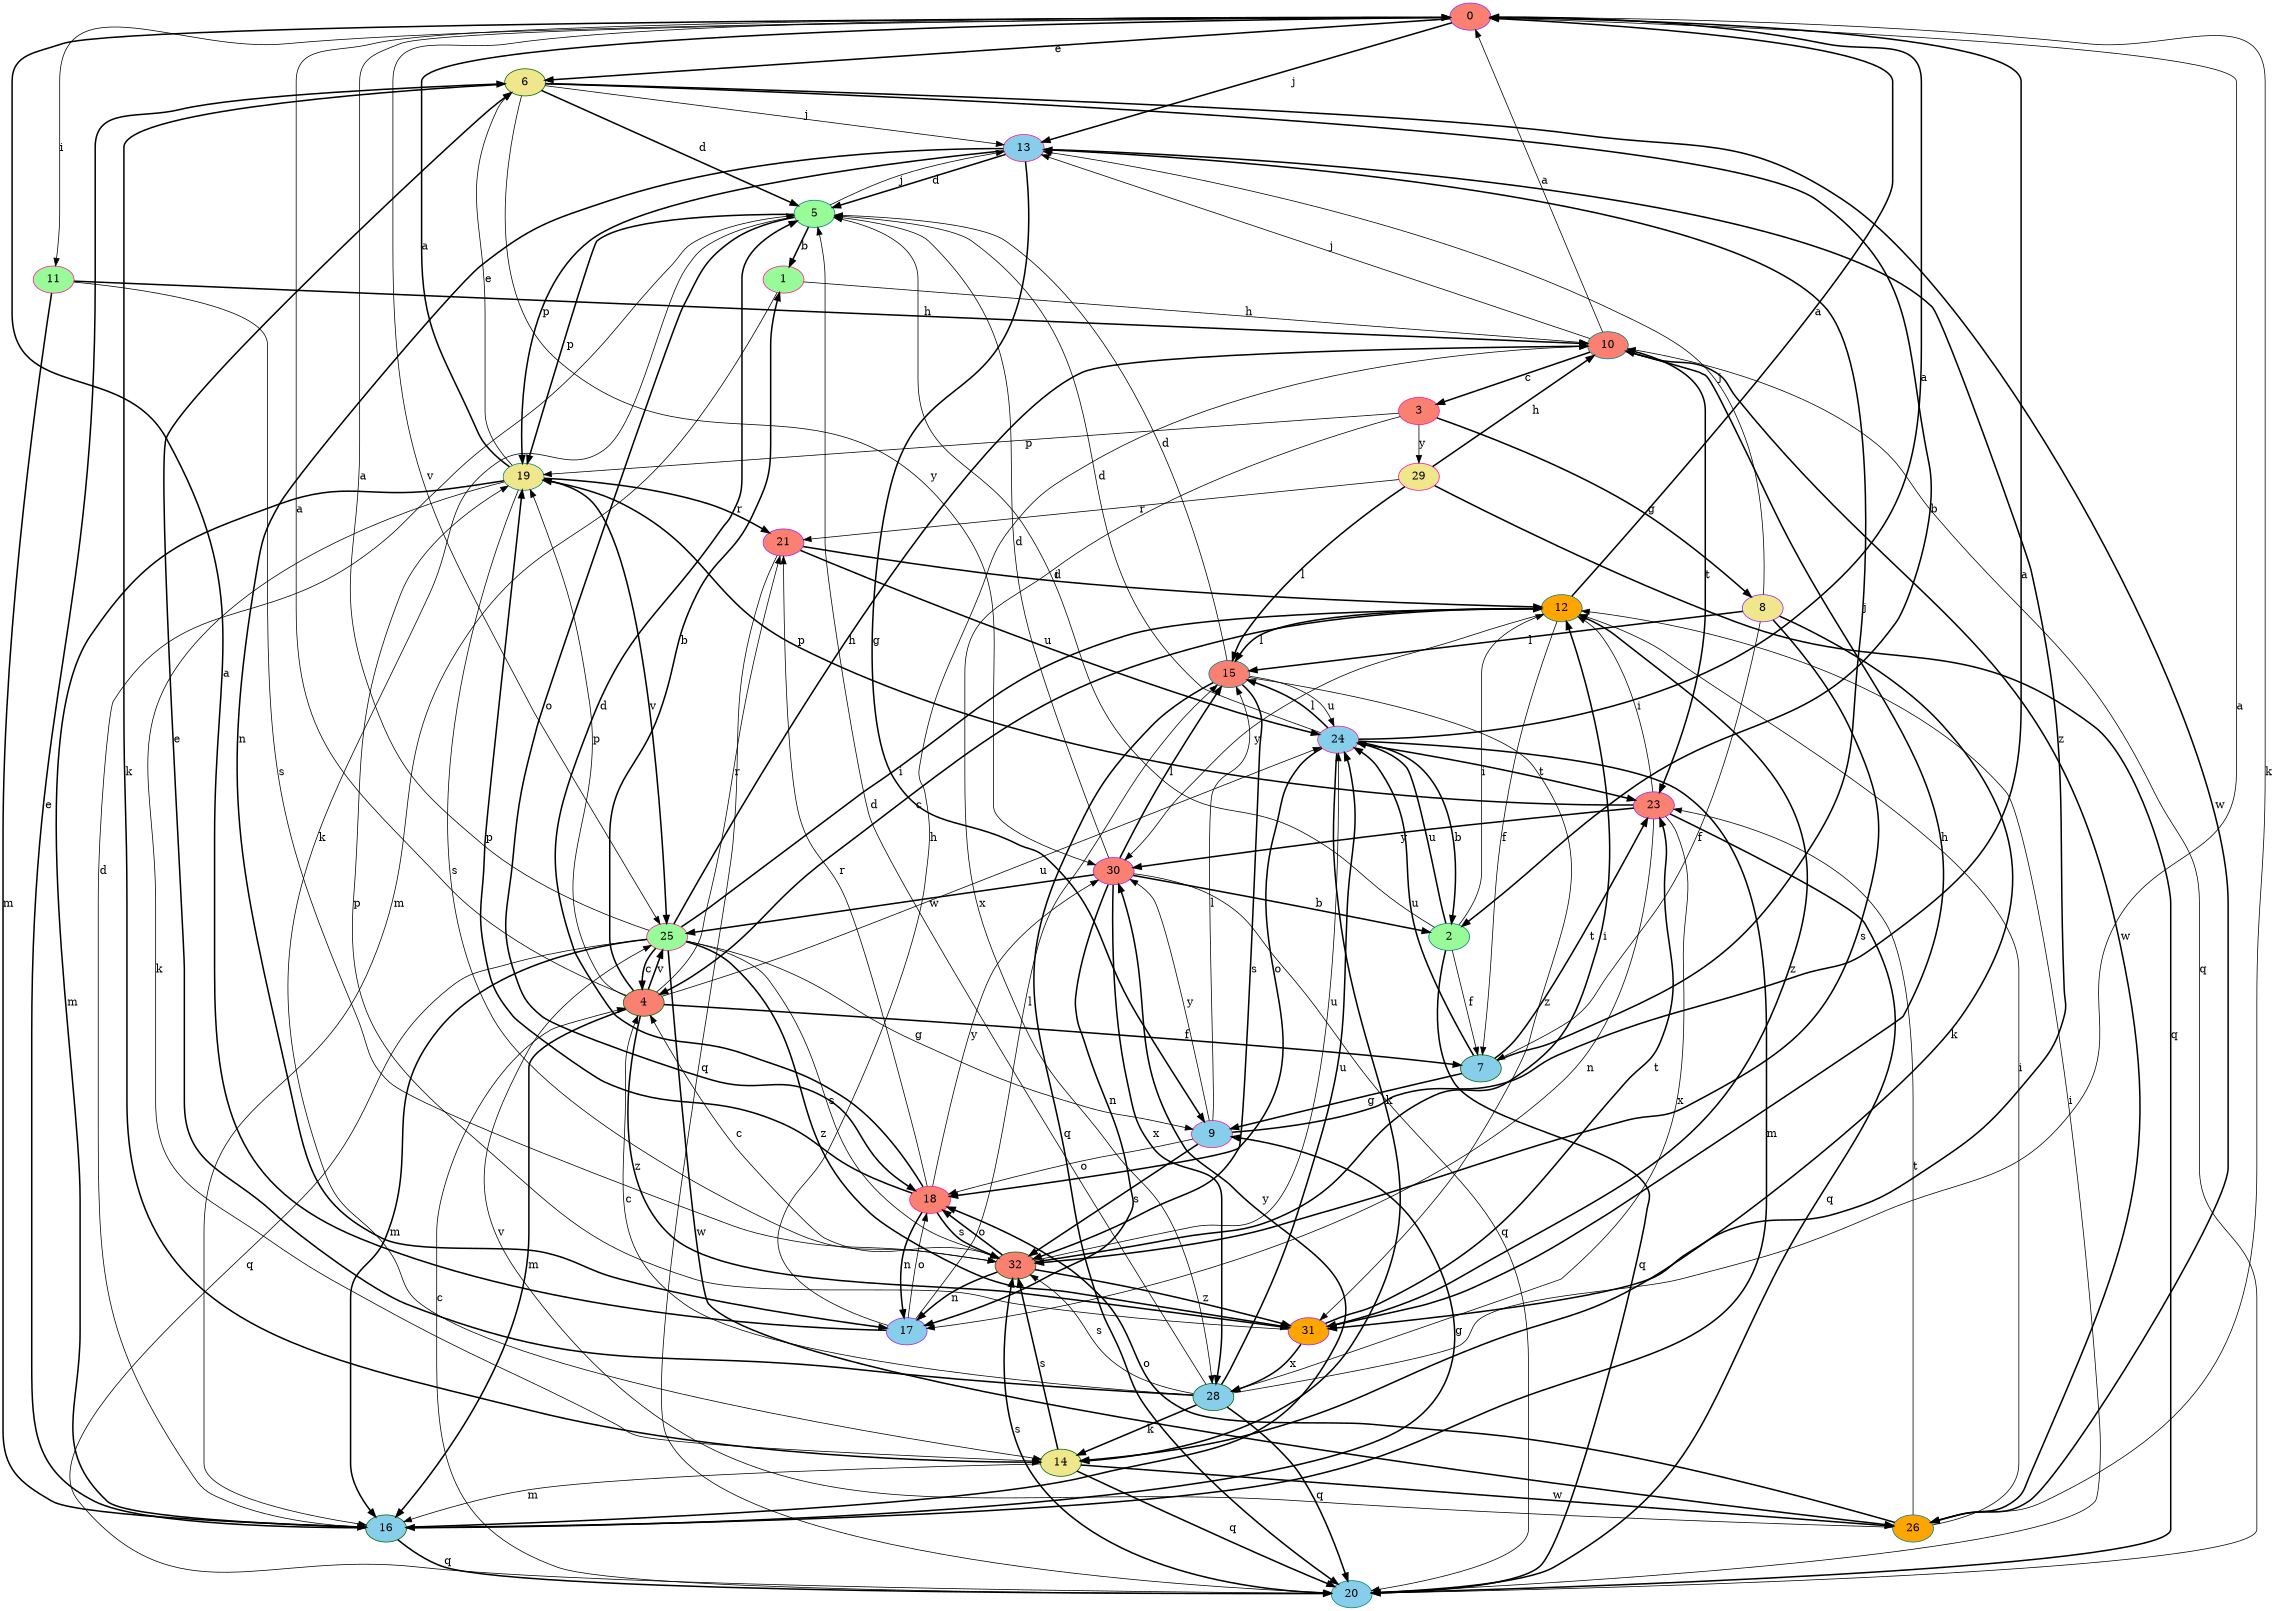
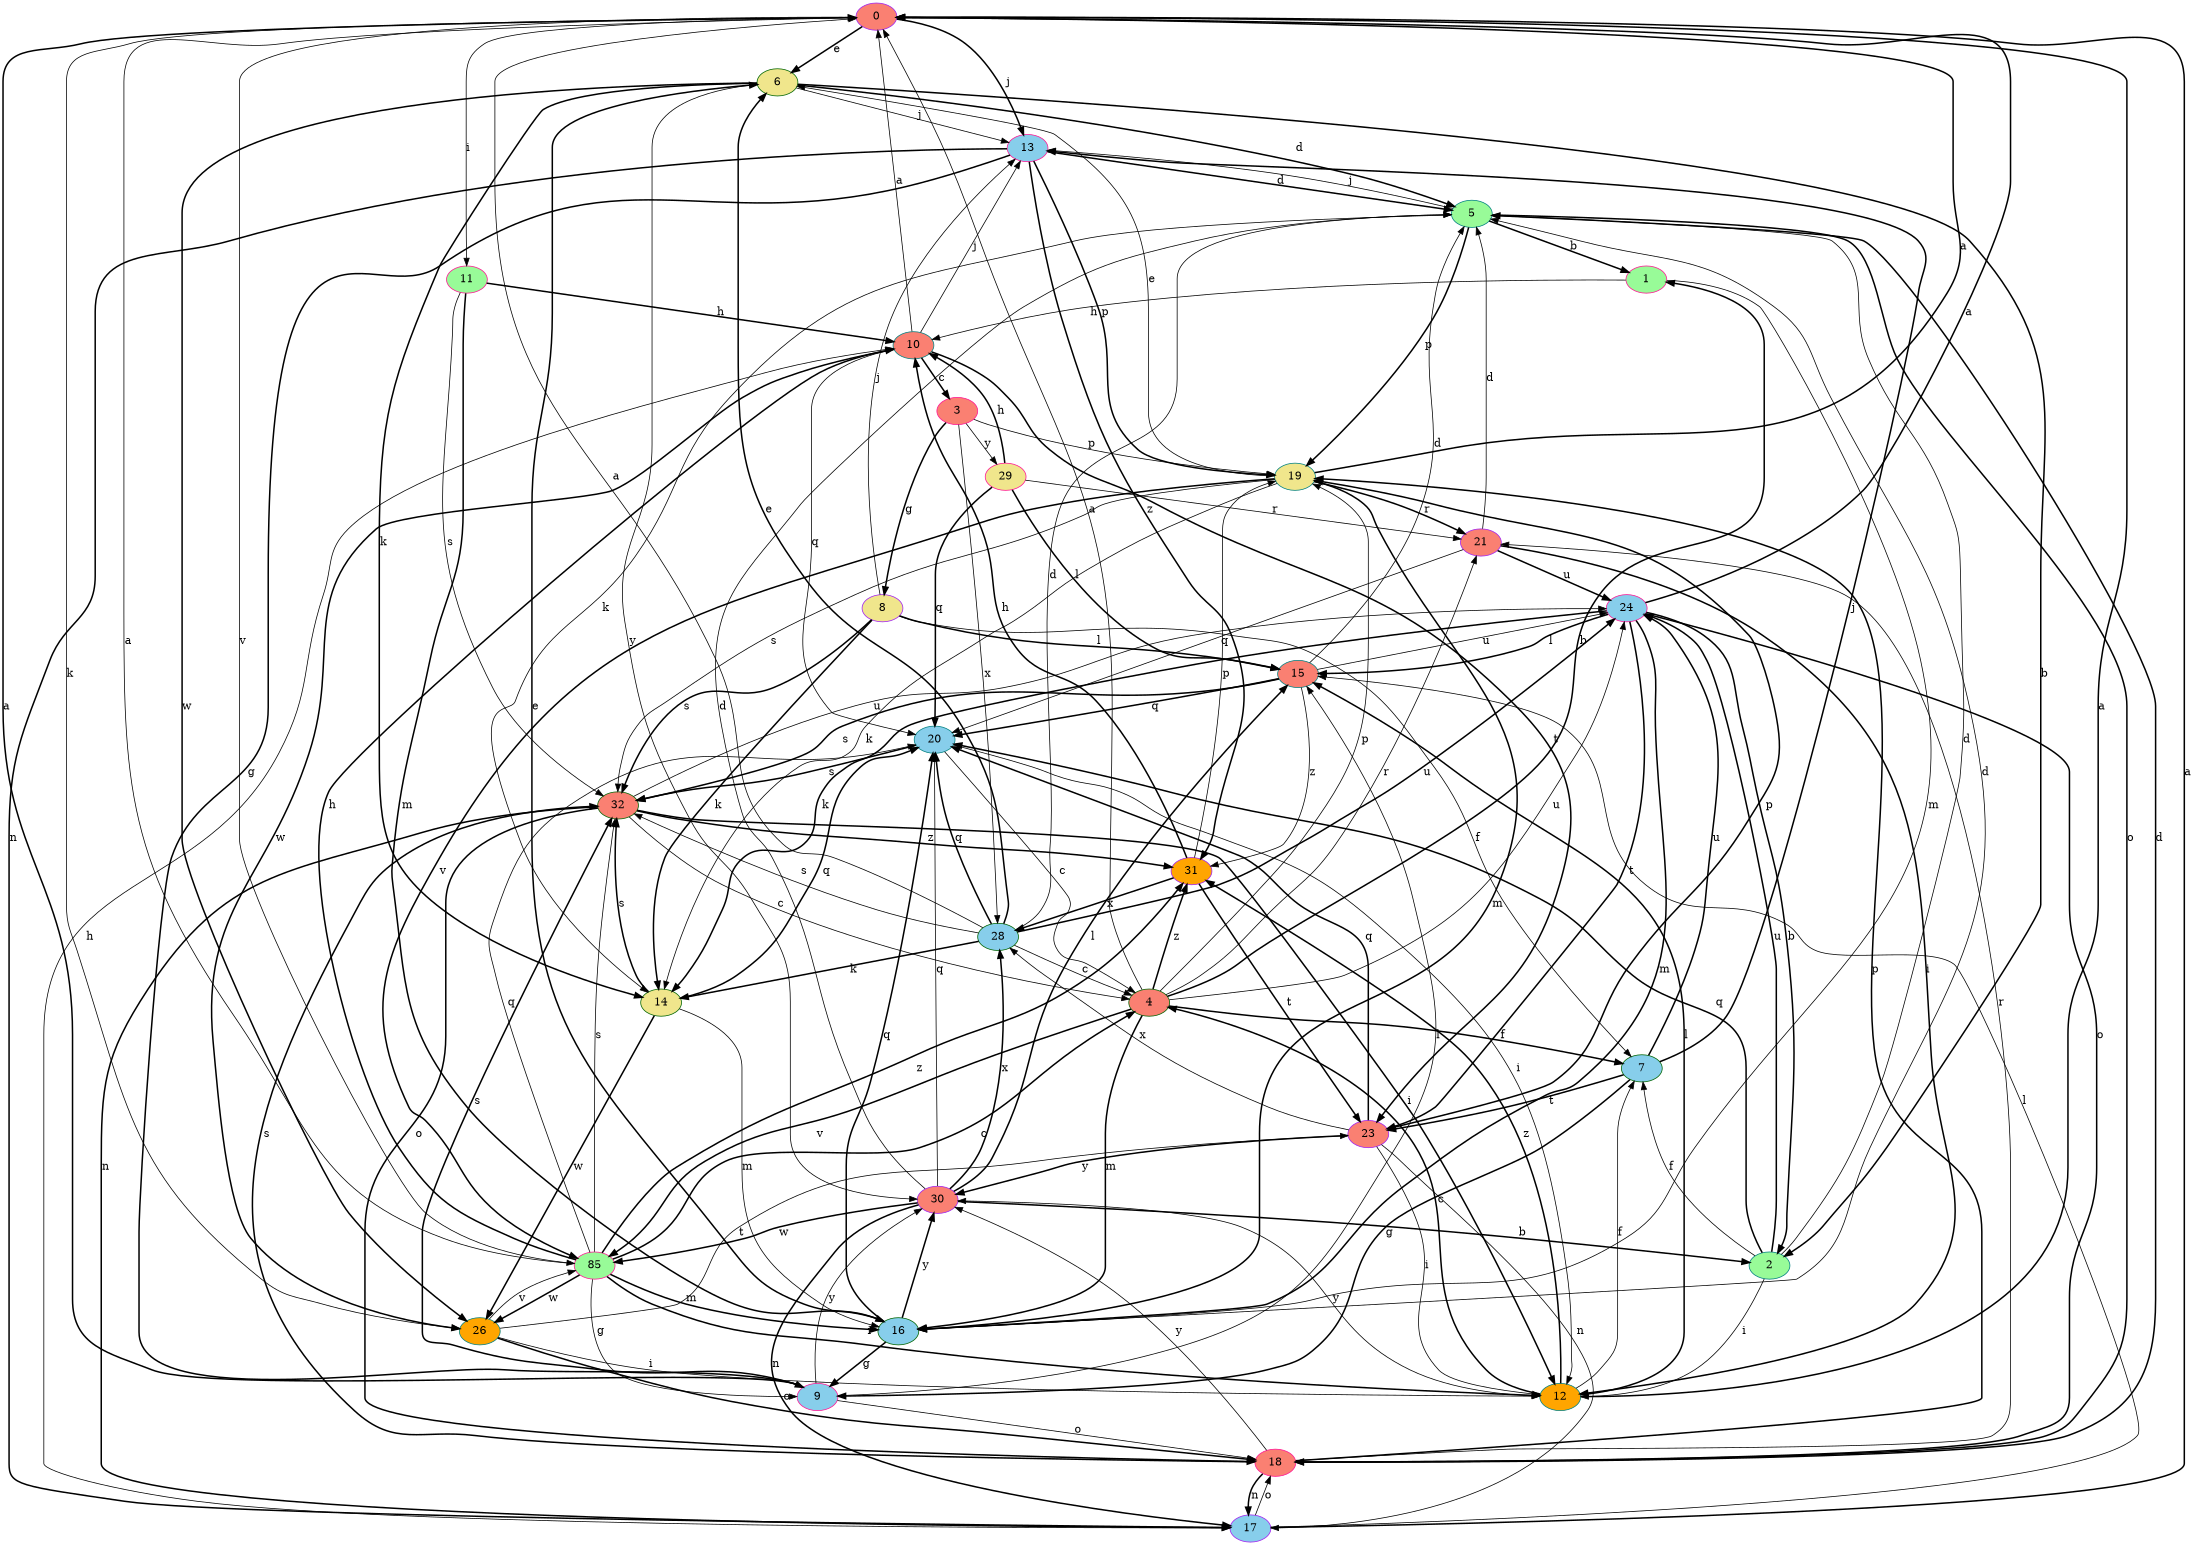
  strict digraph {
    node [color=deeppink fillcolor=salmon style=filled]
    edge [style=bold]
    0 [color=purple]
    6 [color=darkgreen fillcolor=khaki]
    11 [fillcolor=palegreen]
    13 [fillcolor=skyblue]
-   25 [fillcolor=palegreen]
+   25 [fillcolor=palegreen label=85]
    26 [color=teal fillcolor=orange]
    2 [color=teal fillcolor=palegreen]
    5 [color=teal fillcolor=palegreen]
    14 [color=darkgreen fillcolor=khaki]
    30 [color=purple]
    10 [color=teal]
    16 [color=darkgreen fillcolor=skyblue]
    n13 [color=darkgreen label=32]
    19 [color=teal fillcolor=khaki]
    31 [color=purple fillcolor=orange]
    9 [fillcolor=skyblue]
    17 [color=purple fillcolor=skyblue]
    12 [color=teal fillcolor=orange]
    20 [color=teal fillcolor=skyblue]
    4 [color=darkgreen]
    18
    23 [color=purple]
    1 [fillcolor=palegreen]
    3
    7 [color=darkgreen fillcolor=skyblue]
    24 [fillcolor=skyblue]
    15 [color=teal]
    8 [color=purple fillcolor=khaki]
    28 [color=darkgreen fillcolor=skyblue]
    29 [fillcolor=khaki]
    21 [color=purple]
    0 -> 6 [label=e]
    0 -> 11 [label=i style=solid]
    0 -> 13 [label=j]
    0 -> 25 [label=v style=solid]
    0 -> 26 [label=k style=solid]
    6 -> 13 [label=j style=solid]
    6 -> 26 [label=w]
    6 -> 2 [label=b]
    6 -> 5 [label=d]
    6 -> 14 [label=k]
    6 -> 30 [label=y style=solid]
    11 -> 10 [label=h]
    11 -> 16 [label=m]
    11 -> n13 [label=s style=solid]
    13 -> 5 [label=d]
    13 -> 19 [label=p]
    13 -> 31 [label=z]
    13 -> 9 [label=g]
    13 -> 17 [label=n]
    25 -> 0 [label=a style=solid]
    25 -> 26 [label=w]
    25 -> 10 [label=h]
    25 -> 16 [label=m]
    25 -> n13 [label=s style=solid]
    25 -> 31 [label=z]
    25 -> 9 [label=g style=solid]
    25 -> 12 [label=i]
    25 -> 20 [label=q style=solid]
    25 -> 4 [label=c]
    26 -> 25 [label=v style=solid]
    26 -> 12 [label=i style=solid]
    26 -> 18 [label=o]
    26 -> 23 [label=t style=solid]
    2 -> 5 [label=d style=solid]
    2 -> 12 [label=i style=solid]
    2 -> 20 [label=q]
    2 -> 7 [label=f style=solid]
    2 -> 24 [label=u]
    5 -> 13 [label=j style=solid]
    5 -> 14 [label=k style=solid]
    5 -> 19 [label=p]
    5 -> 18 [label=o]
    5 -> 1 [label=b]
    14 -> 26 [label=w]
    14 -> 16 [label=m style=solid]
    14 -> n13 [label=s]
    14 -> 20 [label=q]
    30 -> 25 [label=w]
    30 -> 2 [label=b]
    30 -> 5 [label=d style=solid]
    30 -> 17 [label=n]
    30 -> 20 [label=q style=solid]
    30 -> 15 [label=l]
    30 -> 28 [label=x]
    10 -> 0 [label=a style=solid]
    10 -> 13 [label=j style=solid]
    10 -> 26 [label=w]
-   20 -> 10 [label=q style=solid]
+   10 -> 20 [label=q style=solid]
    10 -> 23 [label=t]
    10 -> 3 [label=c]
    16 -> 6 [label=e]
    16 -> 5 [label=d style=solid]
    16 -> 30 [label=y]
    16 -> 9 [label=g]
    16 -> 20 [label=q]
    n13 -> 31 [label=z]
    n13 -> 17 [label=n]
    n13 -> 12 [label=i]
    n13 -> 4 [label=c style=solid]
    n13 -> 18 [label=o]
    n13 -> 24 [label=u style=solid]
    19 -> 0 [label=a]
    19 -> 6 [label=e style=solid]
    19 -> 25 [label=v]
    19 -> 14 [label=k style=solid]
    19 -> 16 [label=m]
    19 -> n13 [label=s style=solid]
    19 -> 21 [label=r]
    31 -> 10 [label=h]
    31 -> 19 [label=p style=solid]
    31 -> 23 [label=t]
    31 -> 28 [label=x]
    9 -> 0 [label=a]
    9 -> 30 [label=y style=solid]
    9 -> n13 [label=s]
    9 -> 18 [label=o style=solid]
    9 -> 15 [label=l style=solid]
    17 -> 0 [label=a]
    17 -> 10 [label=h style=solid]
    17 -> 18 [label=o style=solid]
    17 -> 15 [label=l style=solid]
    12 -> 0 [label=a]
    12 -> 30 [label=y style=solid]
    12 -> 31 [label=z]
    12 -> 4 [label=c]
    12 -> 7 [label=f style=solid]
    12 -> 15 [label=l]
    20 -> n13 [label=s]
    20 -> 12 [label=i style=solid]
    20 -> 4 [label=c style=solid]
    4 -> 0 [label=a style=solid]
    4 -> 25 [label=v]
    4 -> 16 [label=m]
    4 -> 19 [label=p style=solid]
    4 -> 31 [label=z]
    4 -> 1 [label=b]
    4 -> 7 [label=f]
    4 -> 24 [label=u style=solid]
    4 -> 21 [label=r style=solid]
    18 -> 5 [label=d]
    18 -> 30 [label=y style=solid]
    18 -> n13 [label=s]
    18 -> 19 [label=p]
    18 -> 17 [label=n]
    18 -> 21 [label=r style=solid]
    23 -> 30 [label=y]
    23 -> 19 [label=p]
    23 -> 17 [label=n style=solid]
    23 -> 12 [label=i style=solid]
    23 -> 20 [label=q]
    23 -> 28 [label=x style=solid]
    1 -> 10 [label=h style=solid]
    1 -> 16 [label=m style=solid]
    3 -> 19 [label=p style=solid]
    3 -> 8 [label=g]
    3 -> 28 [label=x style=solid]
    3 -> 29 [label=y style=solid]
    7 -> 13 [label=j]
    7 -> 9 [label=g]
    7 -> 23 [label=t]
    7 -> 24 [label=u]
    24 -> 0 [label=a]
    24 -> 2 [label=b]
    24 -> 14 [label=k]
    24 -> 16 [label=m]
    24 -> 18 [label=o]
    24 -> 23 [label=t]
    24 -> 15 [label=l]
    15 -> 5 [label=d style=solid]
    15 -> n13 [label=s]
    15 -> 31 [label=z style=solid]
    15 -> 20 [label=q]
    15 -> 24 [label=u style=solid]
    8 -> 13 [label=j style=solid]
    8 -> 14 [label=k]
    8 -> n13 [label=s]
    8 -> 7 [label=f style=solid]
    8 -> 15 [label=l]
    28 -> 0 [label=a style=solid]
    28 -> 6 [label=e]
    28 -> 5 [label=d style=solid]
    28 -> 14 [label=k]
    28 -> n13 [label=s style=solid]
    28 -> 20 [label=q]
    28 -> 4 [label=c style=solid]
    28 -> 24 [label=u]
    29 -> 10 [label=h]
    29 -> 20 [label=q]
    29 -> 15 [label=l]
    29 -> 21 [label=r style=solid]
-   24 -> 5 [label=d style=solid]
+   21 -> 5 [label=d style=solid]
    21 -> 12 [label=i]
    21 -> 20 [label=q style=solid]
    21 -> 24 [label=u]
  }
